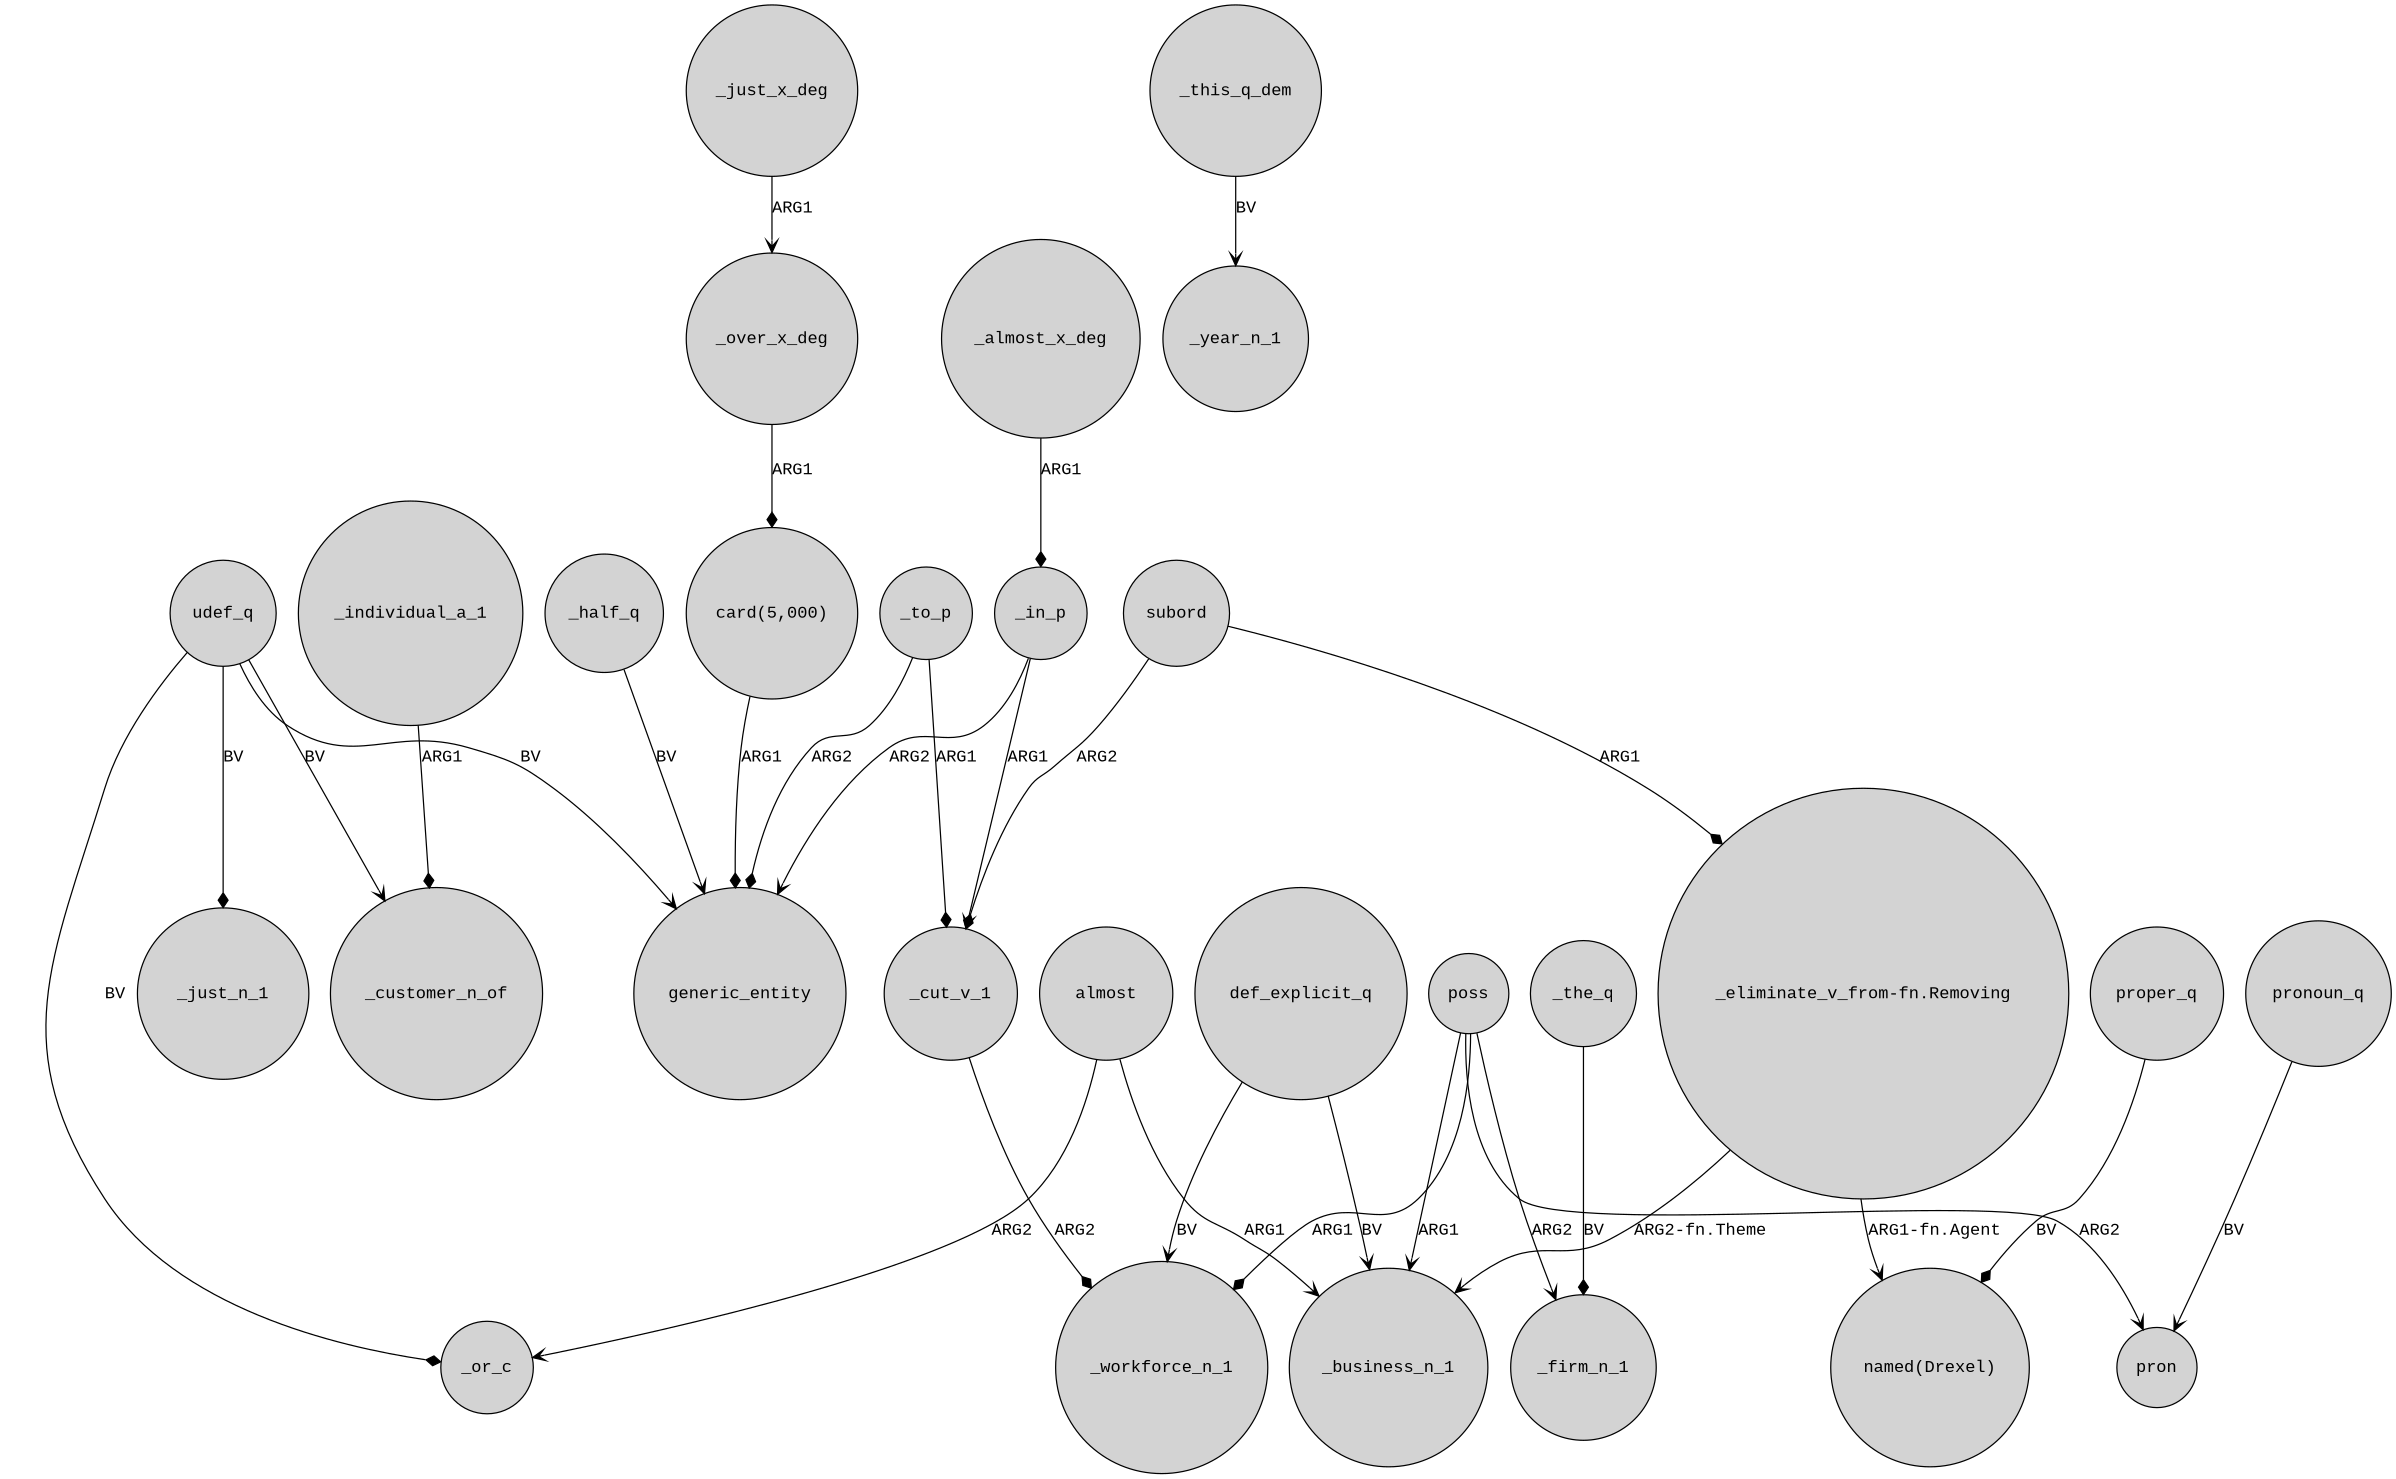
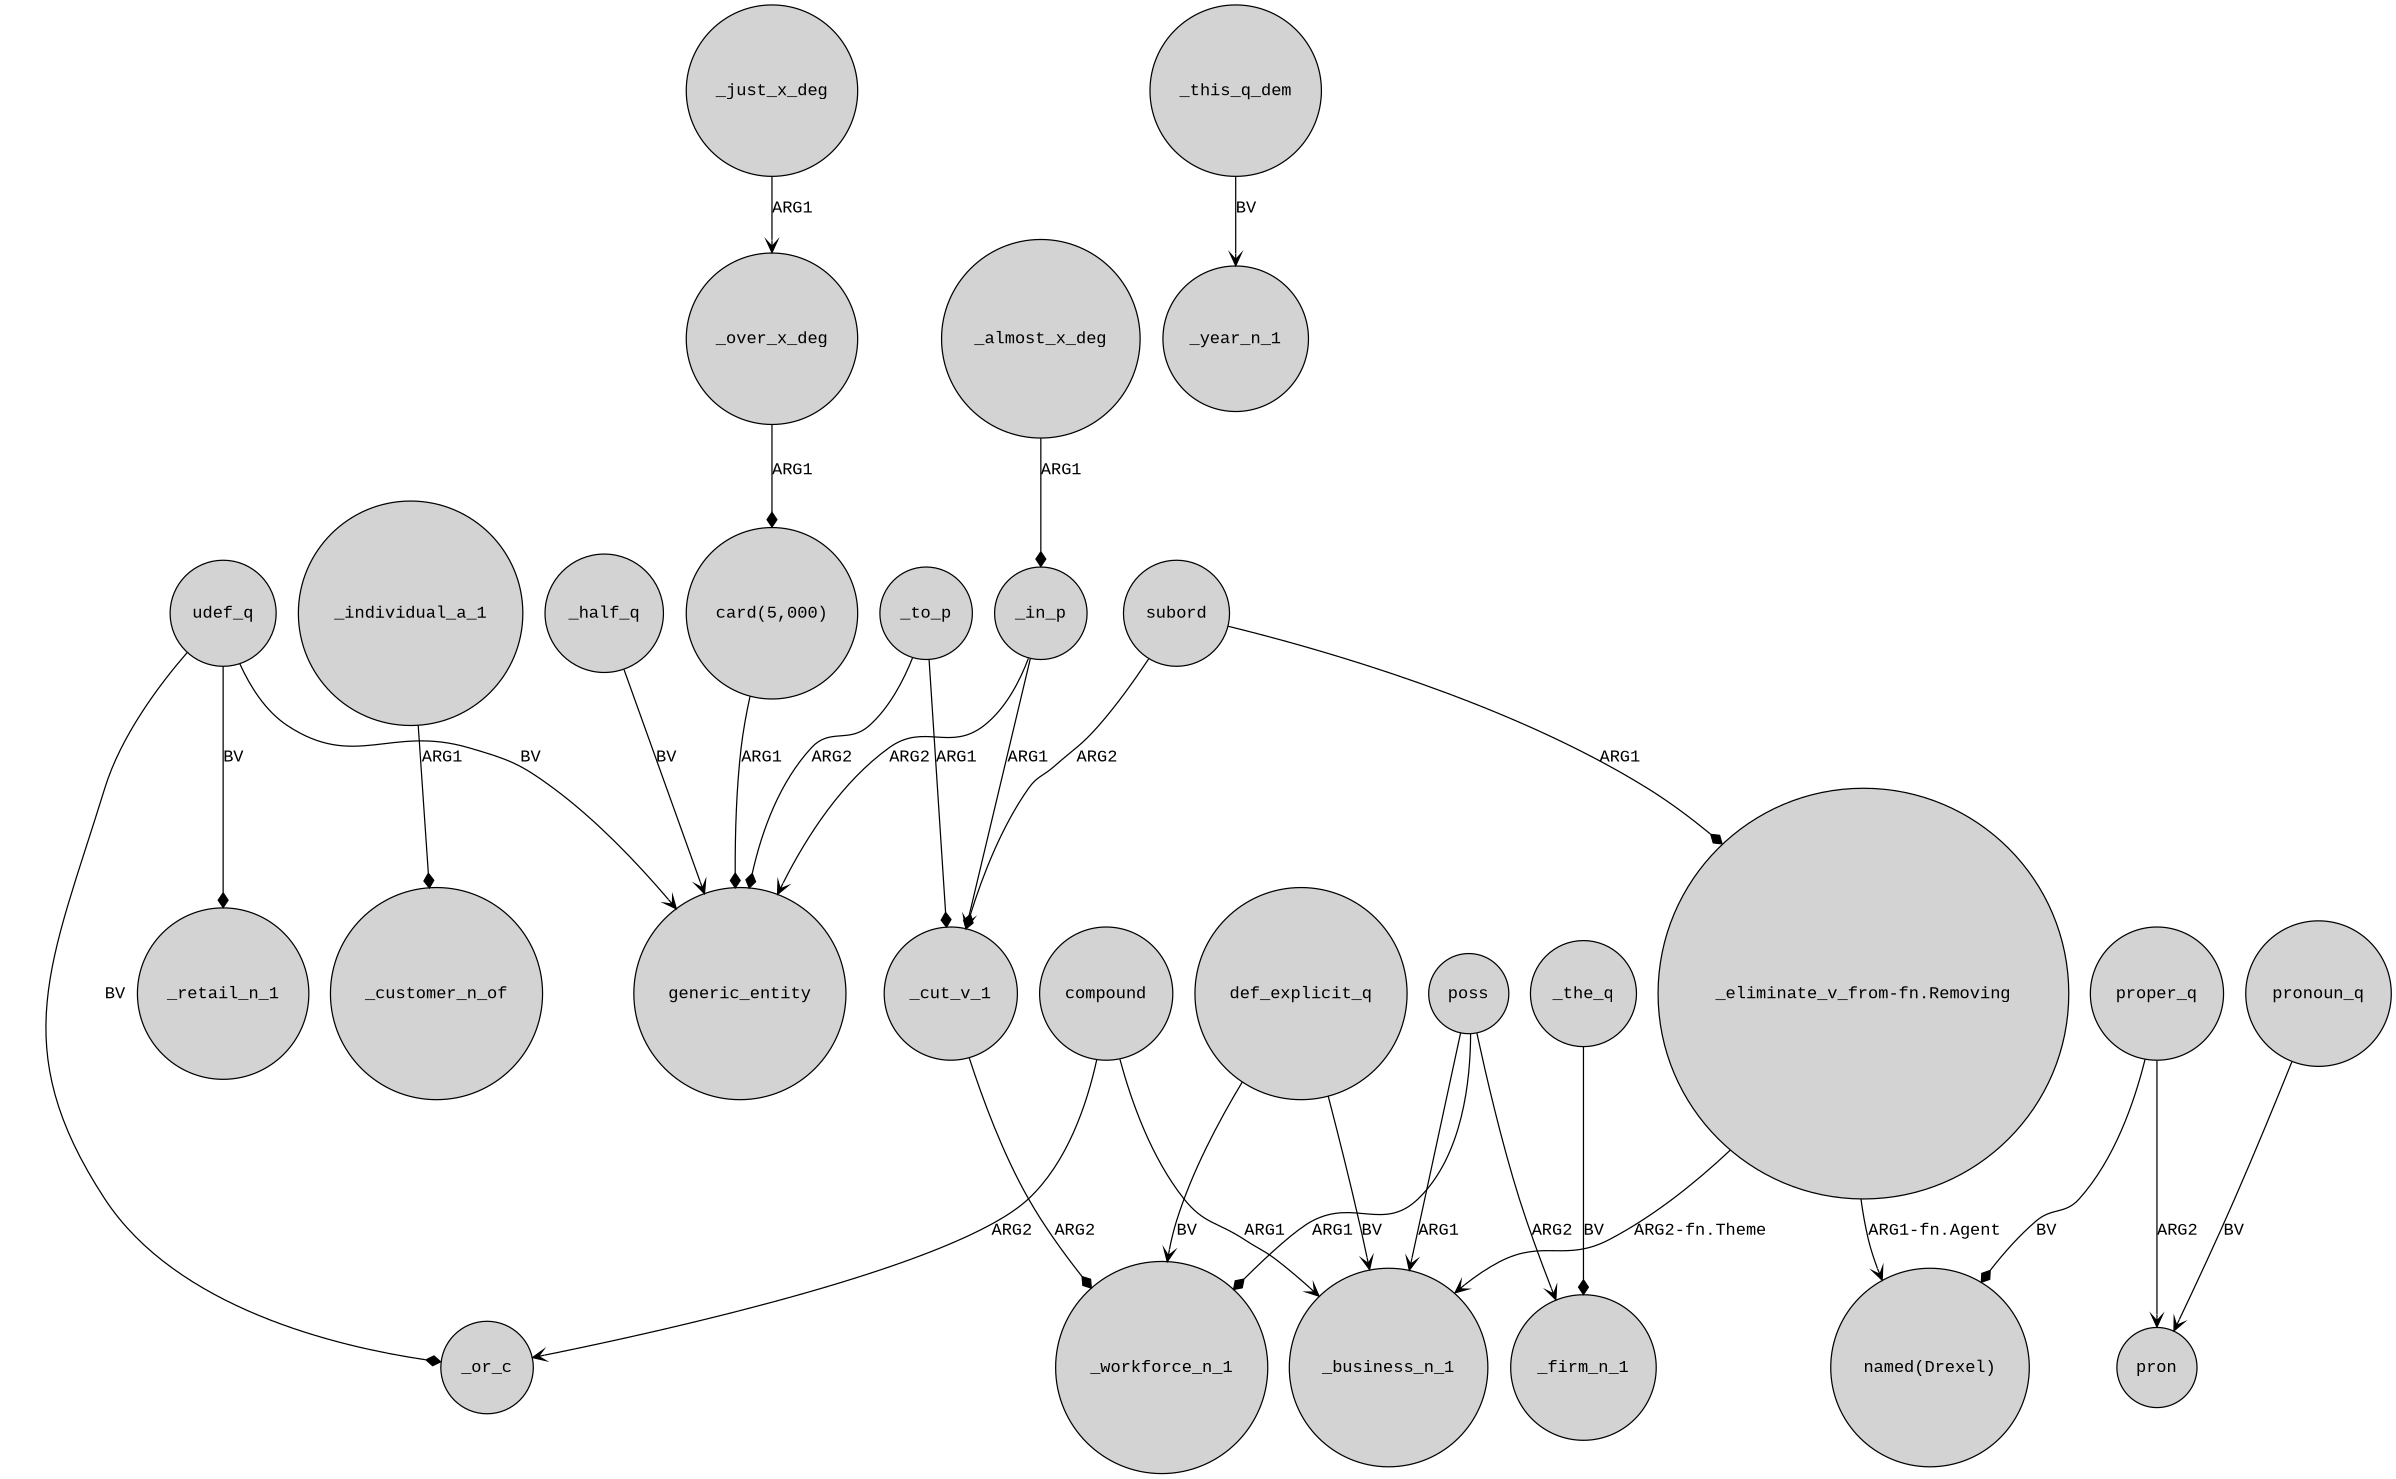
  digraph {
    fontname="Liberation Mono"
    node [fontname="Liberation Mono" shape=circle style=filled]
    edge [arrowhead=vee fontname="Liberation Mono"]
-   compound [label=almost]
+   compound
    _or_c
    _business_n_1
    subord
    "_eliminate_v_from-fn.Removing"
    _cut_v_1
    "named(Drexel)"
    _workforce_n_1
    poss
    pron
    _firm_n_1
    udef_q
    generic_entity
    _customer_n_of
-   _retail_n_1 [label=_just_n_1]
+   _retail_n_1
    proper_q
    _just_x_deg
    _over_x_deg
    "card(5,000)"
    _almost_x_deg
    _in_p
    _to_p
    def_explicit_q
    pronoun_q
    _half_q
    _the_q
    _individual_a_1
    _this_q_dem
    _year_n_1
    compound -> _or_c [label=ARG2]
    compound -> _business_n_1 [label=ARG1]
    subord -> "_eliminate_v_from-fn.Removing" [arrowhead=diamond label=ARG1]
    subord -> _cut_v_1 [arrowhead=diamond label=ARG2]
    "_eliminate_v_from-fn.Removing" -> _business_n_1 [label="ARG2-fn.Theme"]
    "_eliminate_v_from-fn.Removing" -> "named(Drexel)" [label="ARG1-fn.Agent"]
    _cut_v_1 -> _workforce_n_1 [arrowhead=diamond label=ARG2]
    poss -> _business_n_1 [label=ARG1]
    poss -> _workforce_n_1 [arrowhead=diamond label=ARG1]
-   poss -> pron [label=ARG2]
+   proper_q -> pron [label=ARG2]
    poss -> _firm_n_1 [label=ARG2]
    udef_q -> _or_c [arrowhead=diamond label=BV]
    udef_q -> generic_entity [label=BV]
-   udef_q -> _customer_n_of [label=BV]
    udef_q -> _retail_n_1 [arrowhead=diamond label=BV]
    proper_q -> "named(Drexel)" [arrowhead=diamond label=BV]
    _just_x_deg -> _over_x_deg [label=ARG1]
    _over_x_deg -> "card(5,000)" [arrowhead=diamond label=ARG1]
    "card(5,000)" -> generic_entity [arrowhead=diamond label=ARG1]
    _almost_x_deg -> _in_p [arrowhead=diamond label=ARG1]
    _in_p -> _cut_v_1 [label=ARG1]
    _in_p -> generic_entity [label=ARG2]
    _to_p -> _cut_v_1 [arrowhead=diamond label=ARG1]
    _to_p -> generic_entity [arrowhead=diamond label=ARG2]
    def_explicit_q -> _business_n_1 [label=BV]
    def_explicit_q -> _workforce_n_1 [label=BV]
    pronoun_q -> pron [label=BV]
    _half_q -> generic_entity [label=BV]
    _the_q -> _firm_n_1 [arrowhead=diamond label=BV]
    _individual_a_1 -> _customer_n_of [arrowhead=diamond label=ARG1]
    _this_q_dem -> _year_n_1 [label=BV]
  }
